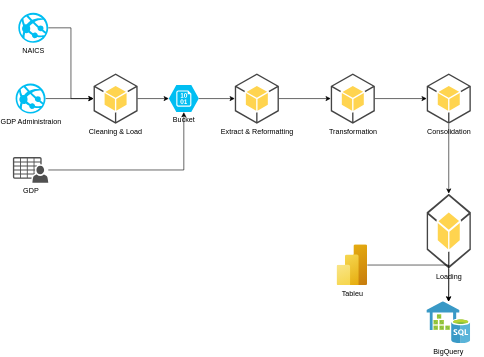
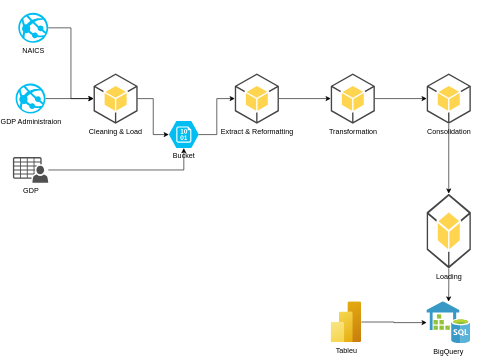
  <mxCell id="0" />
  <mxCell id="1" parent="0" />
  <mxCell id="2" style="edgeStyle=orthogonalEdgeStyle;rounded=0;orthogonalLoop=1;jettySize=auto;html=1;" parent="1" source="3" target="7" edge="1"><mxGeometry relative="1" as="geometry" /></mxCell>
  <mxCell id="3" value="GDP Administraion" style="verticalLabelPosition=bottom;html=1;verticalAlign=top;align=center;strokeColor=none;fillColor=#00BEF2;shape=mxgraph.azure.azure_website;pointerEvents=1;" parent="1" vertex="1"><mxGeometry x="24.5" y="138.75" width="50" height="50" as="geometry" /></mxCell>
  <mxCell id="4" value="GDP" style="sketch=0;pointerEvents=1;shadow=0;dashed=0;html=1;strokeColor=none;fillColor=#505050;labelPosition=center;verticalLabelPosition=bottom;verticalAlign=top;outlineConnect=0;align=center;shape=mxgraph.office.users.csv_file;" parent="1" vertex="1"><mxGeometry x="20" y="261.25" width="59" height="43" as="geometry" /></mxCell>
  <mxCell id="5" style="edgeStyle=orthogonalEdgeStyle;rounded=0;orthogonalLoop=1;jettySize=auto;html=1;entryX=0;entryY=0.5;entryDx=0;entryDy=0;entryPerimeter=0;" parent="1" source="6" target="7" edge="1"><mxGeometry relative="1" as="geometry"><mxPoint x="154.5" y="46.25" as="targetPoint" /></mxGeometry></mxCell>
  <mxCell id="6" value="NAICS" style="verticalLabelPosition=bottom;html=1;verticalAlign=top;align=center;strokeColor=none;fillColor=#00BEF2;shape=mxgraph.azure.azure_website;pointerEvents=1;" parent="1" vertex="1"><mxGeometry x="29" y="20.75" width="50" height="50" as="geometry" /></mxCell>
  <mxCell id="7" value="Cleaning &amp;amp; Load" style="outlineConnect=0;dashed=0;verticalLabelPosition=bottom;verticalAlign=top;align=center;html=1;shape=mxgraph.aws3.android;fillColor=#FFD44F;gradientColor=none;" parent="1" vertex="1"><mxGeometry x="154.5" y="121.75" width="73.5" height="84" as="geometry" /></mxCell>
  <mxCell id="8" style="edgeStyle=orthogonalEdgeStyle;rounded=0;orthogonalLoop=1;jettySize=auto;html=1;" parent="1" source="9" target="11" edge="1"><mxGeometry relative="1" as="geometry" /></mxCell>
  <mxCell id="9" value="Extract &amp;amp; Reformatting" style="outlineConnect=0;dashed=0;verticalLabelPosition=bottom;verticalAlign=top;align=center;html=1;shape=mxgraph.aws3.android;fillColor=#FFD44F;gradientColor=none;" parent="1" vertex="1"><mxGeometry x="390" y="121.75" width="73.5" height="84" as="geometry" /></mxCell>
  <mxCell id="10" style="edgeStyle=orthogonalEdgeStyle;rounded=0;orthogonalLoop=1;jettySize=auto;html=1;" parent="1" source="11" target="13" edge="1"><mxGeometry relative="1" as="geometry" /></mxCell>
  <mxCell id="11" value="Transformation" style="outlineConnect=0;dashed=0;verticalLabelPosition=bottom;verticalAlign=top;align=center;html=1;shape=mxgraph.aws3.android;fillColor=#FFD44F;gradientColor=none;" parent="1" vertex="1"><mxGeometry x="550" y="121.75" width="73.5" height="84" as="geometry" /></mxCell>
  <mxCell id="12" style="edgeStyle=orthogonalEdgeStyle;rounded=0;orthogonalLoop=1;jettySize=auto;html=1;" parent="1" source="13" target="15" edge="1"><mxGeometry relative="1" as="geometry" /></mxCell>
  <mxCell id="13" value="Consolidation" style="outlineConnect=0;dashed=0;verticalLabelPosition=bottom;verticalAlign=top;align=center;html=1;shape=mxgraph.aws3.android;fillColor=#FFD44F;gradientColor=none;" parent="1" vertex="1"><mxGeometry x="710" y="121.75" width="73.5" height="84" as="geometry" /></mxCell>
  <mxCell id="14" style="edgeStyle=orthogonalEdgeStyle;rounded=0;orthogonalLoop=1;jettySize=auto;html=1;" parent="1" source="15" target="16" edge="1"><mxGeometry relative="1" as="geometry" /></mxCell>
  <mxCell id="15" value="Loading" style="outlineConnect=0;dashed=0;verticalLabelPosition=bottom;verticalAlign=top;align=center;html=1;shape=mxgraph.aws3.android;fillColor=#FFD44F;gradientColor=none;" parent="1" vertex="1"><mxGeometry x="710" y="322.25" width="73.5" height="125" as="geometry" /></mxCell>
  <mxCell id="16" value="BigQuery" style="image;sketch=0;aspect=fixed;html=1;points=[];align=center;fontSize=12;image=img/lib/mscae/SQL_DataWarehouse.svg;" parent="1" vertex="1"><mxGeometry x="710" y="502.25" width="72.92" height="70" as="geometry" /></mxCell>
  <mxCell id="17" style="edgeStyle=orthogonalEdgeStyle;rounded=0;orthogonalLoop=1;jettySize=auto;html=1;" parent="1" source="18" target="16" edge="1"><mxGeometry relative="1" as="geometry" /></mxCell>
- <mxCell id="18" value="Tableu" style="image;aspect=fixed;html=1;points=[];align=center;fontSize=12;image=img/lib/azure2/analytics/Power_BI_Embedded.svg;" parent="1" vertex="1"><mxGeometry x="560" y="407.25" width="51" height="68" as="geometry" /></mxCell>
- <mxCell id="19" value="Bucket" style="verticalLabelPosition=bottom;html=1;verticalAlign=top;align=center;strokeColor=none;fillColor=#00BEF2;shape=mxgraph.azure.storage_blob;" vertex="1" parent="1"><mxGeometry x="280" y="141.25" width="50" height="45" as="geometry" /></mxCell>
+ <mxCell id="18" value="Tableu" style="image;aspect=fixed;html=1;points=[];align=center;fontSize=12;image=img/lib/azure2/analytics/Power_BI_Embedded.svg;" parent="1" vertex="1"><mxGeometry x="550" y="502.25" width="51" height="68" as="geometry" /></mxCell>
+ <mxCell id="19" value="Bucket" style="verticalLabelPosition=bottom;html=1;verticalAlign=top;align=center;strokeColor=none;fillColor=#00BEF2;shape=mxgraph.azure.storage_blob;" vertex="1" parent="1"><mxGeometry x="280" y="201.25" width="50" height="45" as="geometry" /></mxCell>
  <mxCell id="20" style="edgeStyle=orthogonalEdgeStyle;rounded=0;orthogonalLoop=1;jettySize=auto;html=1;entryX=0;entryY=0.5;entryDx=0;entryDy=0;entryPerimeter=0;" edge="1" parent="1" source="7" target="19"><mxGeometry relative="1" as="geometry" /></mxCell>
  <mxCell id="21" style="edgeStyle=orthogonalEdgeStyle;rounded=0;orthogonalLoop=1;jettySize=auto;html=1;entryX=0;entryY=0.5;entryDx=0;entryDy=0;entryPerimeter=0;" edge="1" parent="1" source="19" target="9"><mxGeometry relative="1" as="geometry" /></mxCell>
  <mxCell id="22" style="edgeStyle=orthogonalEdgeStyle;rounded=0;orthogonalLoop=1;jettySize=auto;html=1;entryX=0.5;entryY=1;entryDx=0;entryDy=0;entryPerimeter=0;" edge="1" parent="1" source="4" target="19"><mxGeometry relative="1" as="geometry" /></mxCell>
